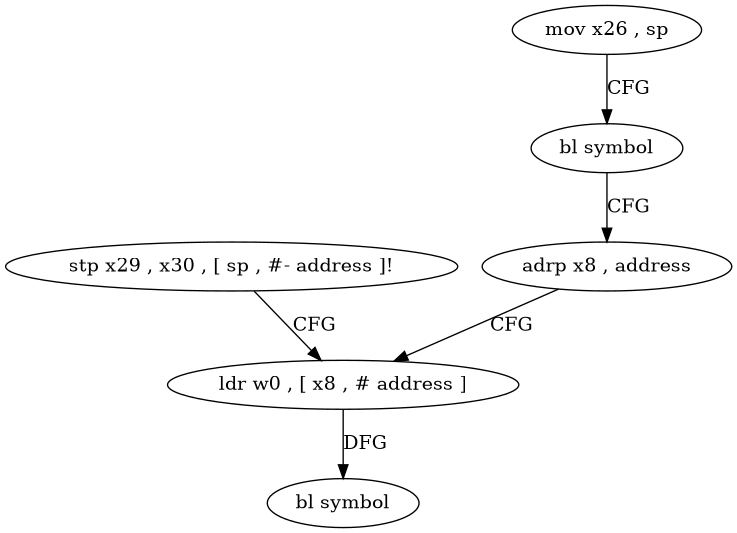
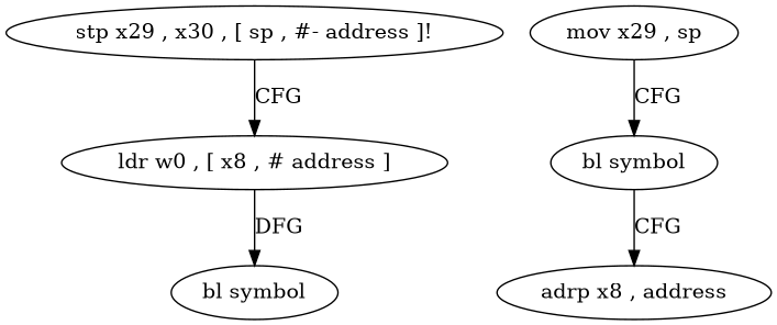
  digraph {
    n1 [label="stp x29 , x30 , [ sp , #- address ]!"]
    n2 [label="ldr w0 , [ x8 , # address ]"]
-   n3 [label="mov x26 , sp"]
+   n3 [label="mov x29 , sp"]
    n4 [label="bl symbol"]
    n5 [label="adrp x8 , address"]
    n6 [label="bl symbol"]
    n1 -> n2 [label=CFG]
    n2 -> n6 [label=DFG]
    n3 -> n4 [label=CFG]
    n4 -> n5 [label=CFG]
-   n5 -> n2 [label=CFG]
  }
